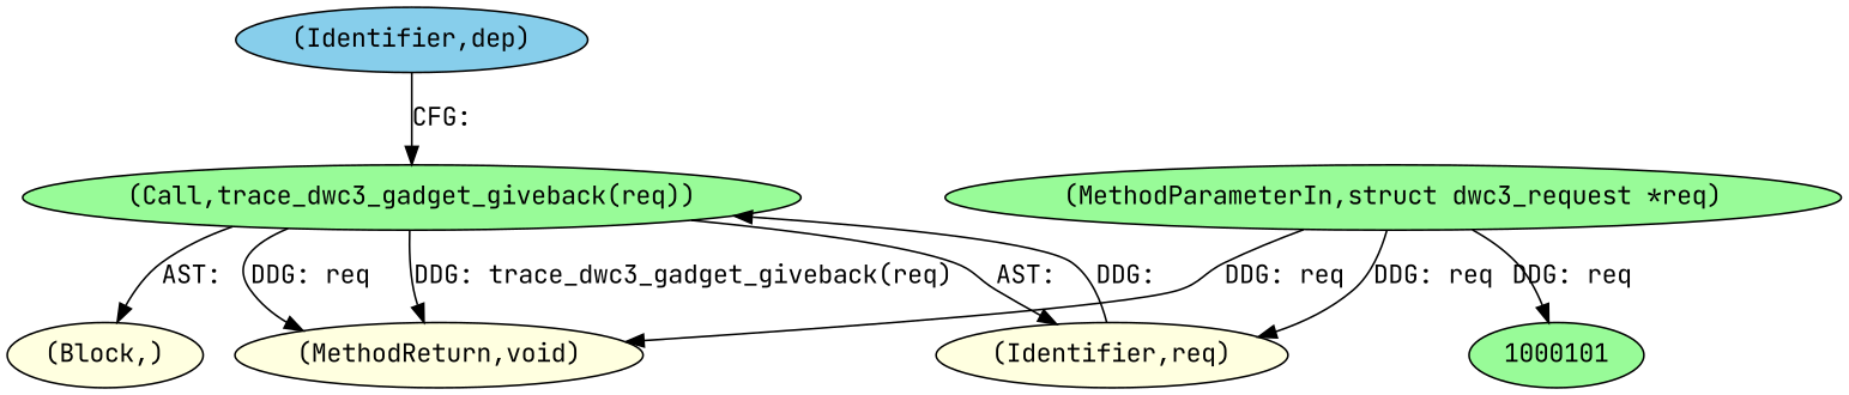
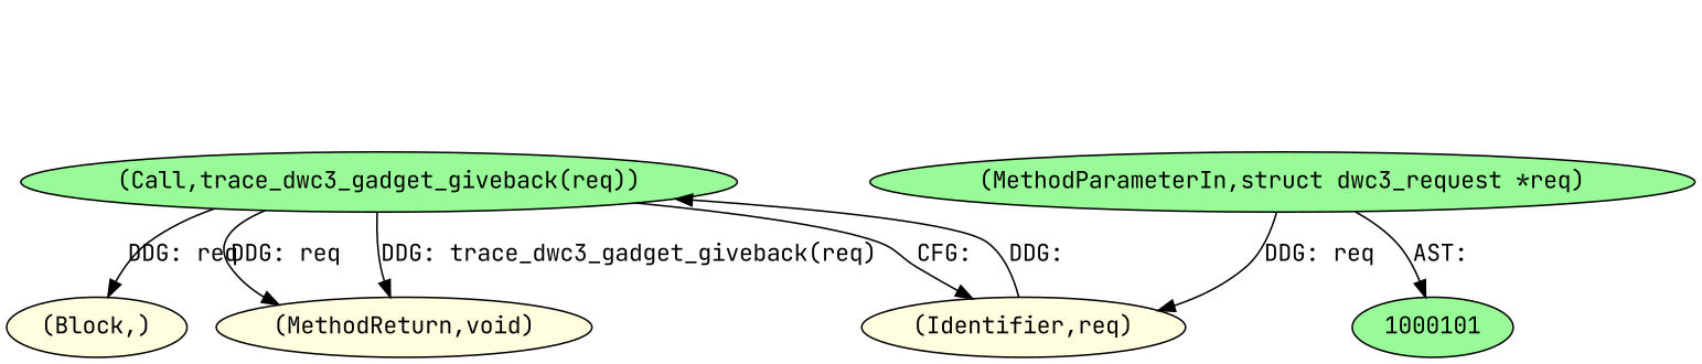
  digraph {
    fontname="JetBrains Mono"
    node [fillcolor=palegreen fontname="JetBrains Mono" style=filled]
    edge [fontname="JetBrains Mono"]
    n1 [label="(Call,trace_dwc3_gadget_giveback(req))"]
    n2 [fillcolor=lightyellow label="(Block,)"]
    n3 [fillcolor=lightyellow label="(Identifier,req)"]
    n4 [fillcolor=lightyellow label="(MethodReturn,void)"]
    n5 [label="(MethodParameterIn,struct dwc3_request *req)"]
    1000101
-   n7 [fillcolor=skyblue label="(Identifier,dep)"]
-   n1 -> n2 [label="AST: "]
-   n1 -> n3 [label="AST: "]
+   n1 -> n2 [label="DDG: req"]
+   n1 -> n3 [label="CFG: "]
    n1 -> n4 [label="DDG: req"]
    n1 -> n4 [label="DDG: trace_dwc3_gadget_giveback(req)"]
    n3 -> n1 [label="DDG: "]
    n5 -> n3 [label="DDG: req"]
-   n5 -> n4 [label="DDG: req"]
-   n5 -> 1000101 [label="DDG: req"]
-   n7 -> n1 [label="CFG: "]
+   n5 -> 1000101 [label="AST: "]
  }
